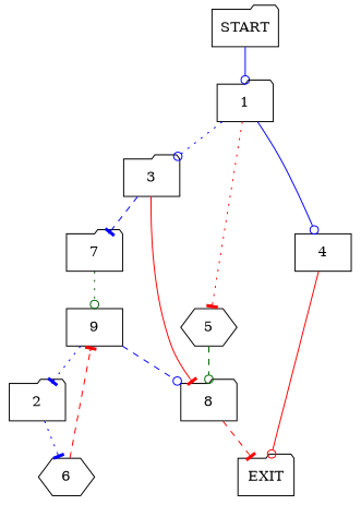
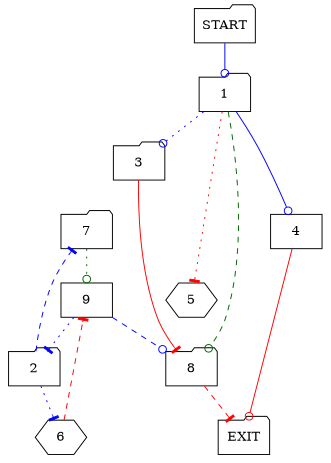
  digraph {
    node [shape=folder]
    edge [arrowhead=odot color=blue style=dotted]
    n1 [label=START]
    1
    3
    4 [shape=box]
    5 [shape=hexagon]
    n6 [label=EXIT]
    6 [shape=hexagon]
    2
    7
    8
    9 [shape=box]
    n1 -> 1 [style=solid]
    1 -> 3
    1 -> 4 [style=solid]
    1 -> 5 [arrowhead=tee color=red]
    3 -> 8 [arrowhead=tee color=red style=solid]
    4 -> n6 [color=red style=solid]
-   5 -> 8 [color=darkgreen style=dashed]
+   1 -> 8 [color=darkgreen style=dashed]
    6 -> 9 [arrowhead=tee color=red style=dashed]
    2 -> 6 [arrowhead=tee]
-   3 -> 7 [arrowhead=tee style=dashed]
+   2 -> 7 [arrowhead=tee style=dashed]
    7 -> 9 [color=darkgreen]
    8 -> n6 [arrowhead=tee color=red style=dashed]
    9 -> 2 [arrowhead=tee]
    9 -> 8 [style=dashed]
  }
